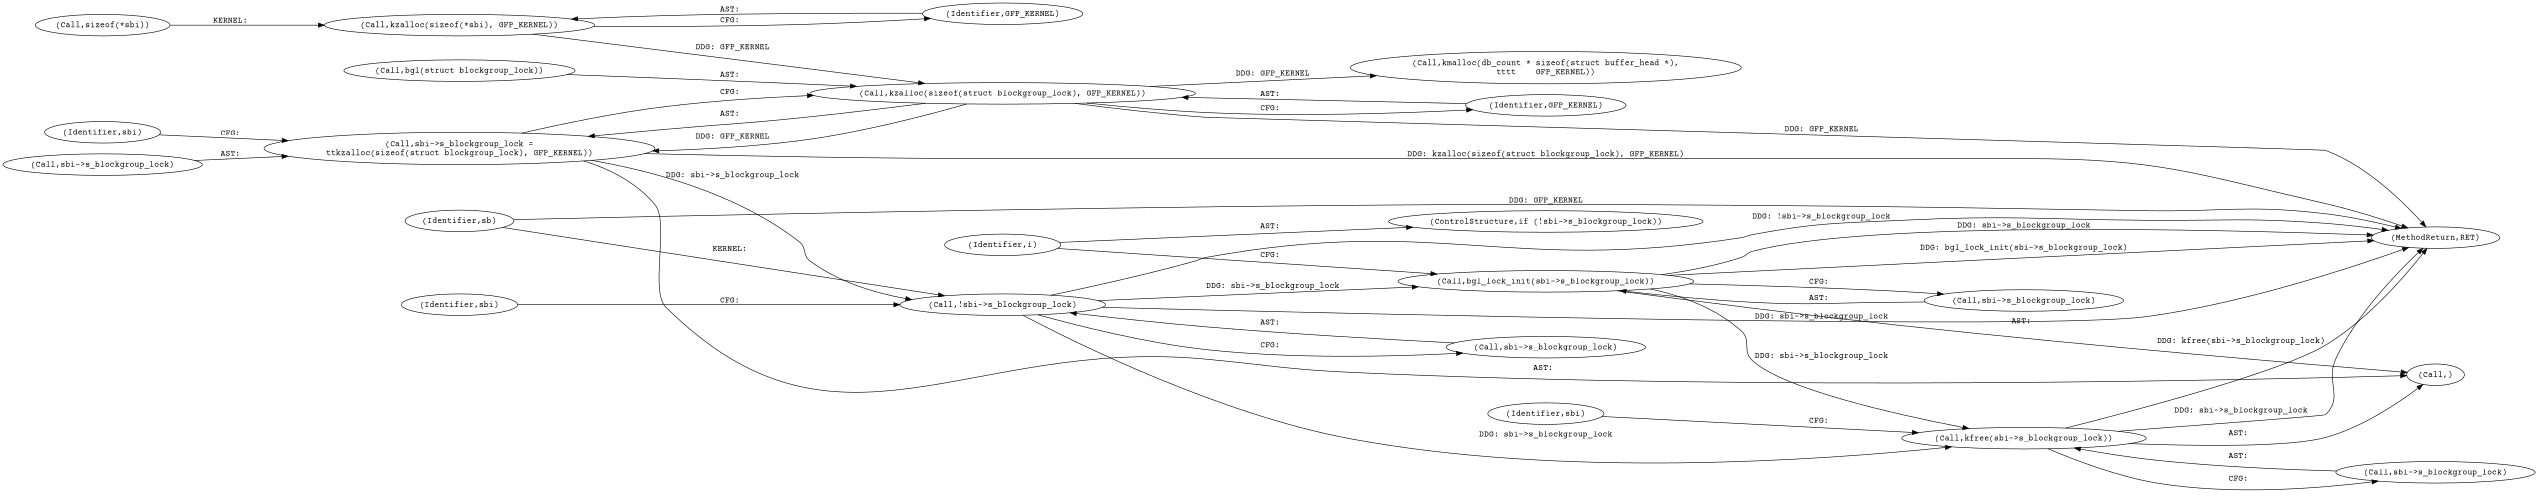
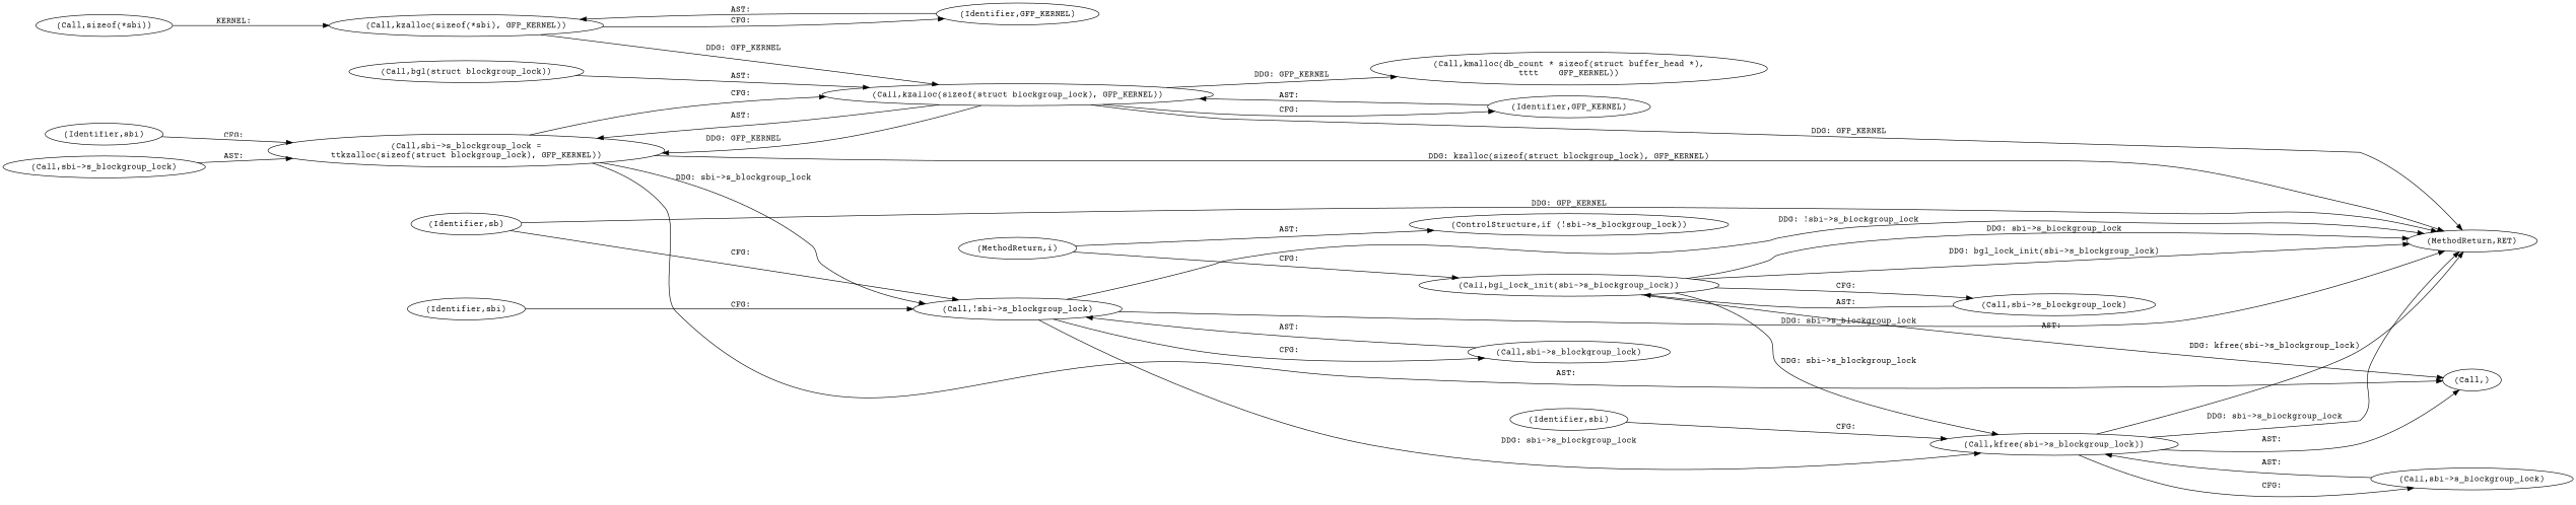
  digraph {
    fontname="Courier Prime"
    rankdir=LR
    node [fontname="Courier Prime"]
    edge [fontname="Courier Prime"]
    n1 [label="(Call,kfree(sbi->s_blockgroup_lock))"]
    n2 [label="(Call,sbi->s_blockgroup_lock)"]
    n3 [label="(Call,)"]
    n4 [label="(MethodReturn,RET)"]
    n5 [label="(Call,!sbi->s_blockgroup_lock)"]
    n6 [label="(Call,bgl_lock_init(sbi->s_blockgroup_lock))"]
    n7 [label="(Call,sbi->s_blockgroup_lock)"]
    n8 [label="(Call,sbi->s_blockgroup_lock)"]
    n9 [label="(ControlStructure,if (!sbi->s_blockgroup_lock))"]
    n10 [label="(Call,sbi->s_blockgroup_lock =\n\t\tkzalloc(sizeof(struct blockgroup_lock), GFP_KERNEL))"]
    n11 [label="(Call,kzalloc(sizeof(struct blockgroup_lock), GFP_KERNEL))"]
    n12 [label="(Call,kmalloc(db_count * sizeof(struct buffer_head *),\n\t\t\t\t    GFP_KERNEL))"]
    n13 [label="(Identifier,GFP_KERNEL)"]
    n14 [label="(Call,kzalloc(sizeof(*sbi), GFP_KERNEL))"]
    n15 [label="(Identifier,GFP_KERNEL)"]
    n16 [label="(Call,sizeof(*sbi))"]
-   n17 [label="(Identifier,i)"]
+   n17 [label="(MethodReturn,i)"]
    n18 [label="(Call,sbi->s_blockgroup_lock)"]
    n19 [label="(Call,bgl(struct blockgroup_lock))"]
    n20 [label="(Identifier,sbi)"]
    n21 [label="(Identifier,sbi)"]
    n22 [label="(Identifier,sb)"]
    n23 [label="(Identifier,sbi)"]
    n1 -> n2 [label="CFG: "]
    n1 -> n3 [label="AST: "]
    n1 -> n4 [label="DDG: sbi->s_blockgroup_lock"]
    n1 -> n4 [label="DDG: kfree(sbi->s_blockgroup_lock)"]
    n2 -> n1 [label="AST: "]
    n5 -> n1 [label="DDG: sbi->s_blockgroup_lock"]
    n5 -> n4 [label="DDG: sbi->s_blockgroup_lock"]
    n5 -> n4 [label="DDG: !sbi->s_blockgroup_lock"]
-   n5 -> n6 [label="DDG: sbi->s_blockgroup_lock"]
    n5 -> n7 [label="CFG: "]
    n6 -> n1 [label="DDG: sbi->s_blockgroup_lock"]
    n6 -> n3 [label="AST: "]
    n6 -> n4 [label="DDG: sbi->s_blockgroup_lock"]
    n6 -> n4 [label="DDG: bgl_lock_init(sbi->s_blockgroup_lock)"]
    n6 -> n8 [label="CFG: "]
    n7 -> n5 [label="AST: "]
    n8 -> n6 [label="AST: "]
    n10 -> n3 [label="AST: "]
    n10 -> n4 [label="DDG: kzalloc(sizeof(struct blockgroup_lock), GFP_KERNEL)"]
    n10 -> n5 [label="DDG: sbi->s_blockgroup_lock"]
    n10 -> n11 [label="CFG: "]
    n11 -> n4 [label="DDG: GFP_KERNEL"]
    n11 -> n10 [label="AST: "]
    n11 -> n10 [label="DDG: GFP_KERNEL"]
    n11 -> n12 [label="DDG: GFP_KERNEL"]
    n11 -> n13 [label="CFG: "]
    n13 -> n11 [label="AST: "]
    n14 -> n11 [label="DDG: GFP_KERNEL"]
    n14 -> n15 [label="CFG: "]
    n15 -> n14 [label="AST: "]
    n16 -> n14 [label="KERNEL: "]
    n17 -> n6 [label="CFG: "]
    n17 -> n9 [label="AST: "]
    n18 -> n10 [label="AST: "]
    n19 -> n11 [label="AST: "]
    n20 -> n5 [label="CFG: "]
    n21 -> n10 [label="CFG: "]
    n22 -> n4 [label="DDG: GFP_KERNEL"]
-   n22 -> n5 [label="KERNEL: "]
+   n22 -> n5 [label="CFG: "]
    n23 -> n1 [label="CFG: "]
  }
